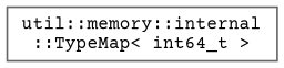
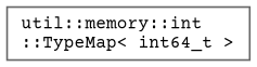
  digraph {
    rankdir=LR
    fontname="Courier Prime"
-   n1 [color=grey40 fillcolor=white fontname="Courier Prime" fontsize=10 height=0.2 label="util::memory::internal\l::TypeMap\< int64_t \>" shape=box style=filled width=0.4]
+   n1 [color=grey40 fillcolor=white fontname="Courier Prime" fontsize=10 height=0.2 label="util::memory::int\l::TypeMap\< int64_t \>" shape=box style=filled width=0.4]
  }
